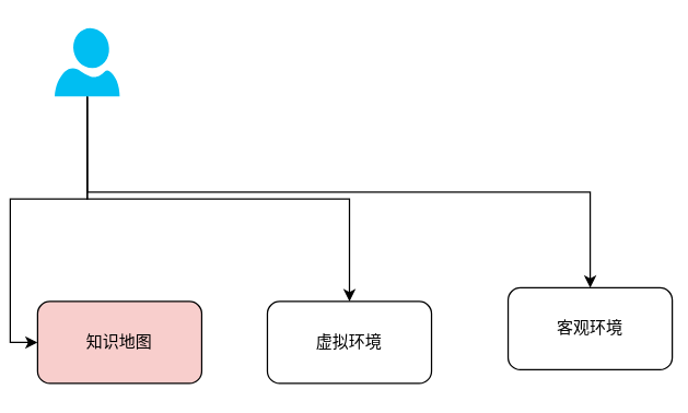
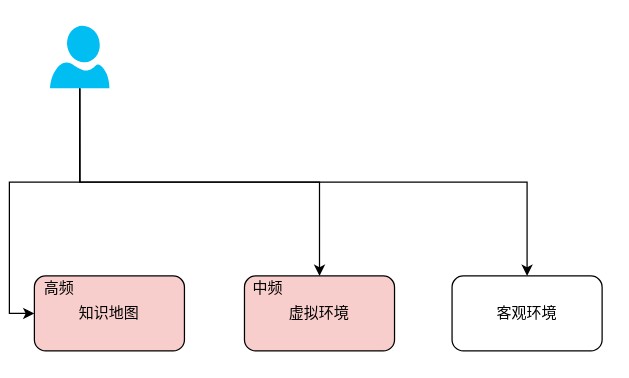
  <mxCell id="0" />
  <mxCell id="1" parent="0" />
- <mxCell id="2" value="虚拟环境" style="rounded=1;whiteSpace=wrap;html=1;" vertex="1" parent="1"><mxGeometry x="188" y="220" width="120" height="60" as="geometry" /></mxCell>
- <mxCell id="3" value="客观环境" style="rounded=1;whiteSpace=wrap;html=1;" vertex="1" parent="1"><mxGeometry x="364" y="210" width="120" height="60" as="geometry" /></mxCell>
+ <mxCell id="2" value="虚拟环境" style="rounded=1;whiteSpace=wrap;html=1;fillColor=#f8cecc;" vertex="1" parent="1"><mxGeometry x="188" y="220" width="120" height="60" as="geometry" /></mxCell>
+ <mxCell id="3" value="客观环境" style="rounded=1;whiteSpace=wrap;html=1;" vertex="1" parent="1"><mxGeometry x="354" y="220" width="120" height="60" as="geometry" /></mxCell>
  <mxCell id="4" style="edgeStyle=orthogonalEdgeStyle;rounded=0;orthogonalLoop=1;jettySize=auto;html=1;exitX=0.5;exitY=1;exitDx=0;exitDy=0;exitPerimeter=0;entryX=0;entryY=0.5;entryDx=0;entryDy=0;" edge="1" parent="1" source="7" target="8"><mxGeometry relative="1" as="geometry" /></mxCell>
  <mxCell id="5" style="edgeStyle=orthogonalEdgeStyle;rounded=0;orthogonalLoop=1;jettySize=auto;html=1;exitX=0.5;exitY=1;exitDx=0;exitDy=0;exitPerimeter=0;entryX=0.5;entryY=0;entryDx=0;entryDy=0;" edge="1" parent="1" source="7" target="2"><mxGeometry relative="1" as="geometry" /></mxCell>
  <mxCell id="6" style="edgeStyle=orthogonalEdgeStyle;rounded=0;orthogonalLoop=1;jettySize=auto;html=1;exitX=0.5;exitY=1;exitDx=0;exitDy=0;exitPerimeter=0;entryX=0.5;entryY=0;entryDx=0;entryDy=0;" edge="1" parent="1" source="7" target="3"><mxGeometry relative="1" as="geometry" /></mxCell>
  <mxCell id="7" value="" style="verticalLabelPosition=bottom;html=1;verticalAlign=top;align=center;strokeColor=none;fillColor=#00BEF2;shape=mxgraph.azure.user;" vertex="1" parent="1"><mxGeometry x="32.5" y="20" width="47.5" height="50" as="geometry" /></mxCell>
  <mxCell id="8" value="知识地图" style="rounded=1;whiteSpace=wrap;html=1;fillColor=#f8cecc;" vertex="1" parent="1"><mxGeometry x="20" y="220" width="120" height="60" as="geometry" /></mxCell>
+ <mxCell id="9" value="高频" style="text;html=1;strokeColor=none;fillColor=none;align=center;verticalAlign=middle;whiteSpace=wrap;rounded=0;" vertex="1" parent="1"><mxGeometry x="20" y="220" width="40" height="20" as="geometry" /></mxCell>
+ <mxCell id="10" value="中频" style="text;html=1;strokeColor=none;fillColor=none;align=center;verticalAlign=middle;whiteSpace=wrap;rounded=0;" vertex="1" parent="1"><mxGeometry x="187" y="220" width="40" height="20" as="geometry" /></mxCell>
